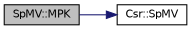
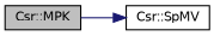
  digraph {
    rankdir=LR
    node [color=black fontname=Helvetica fontsize=10 shape=record style=filled]
-   n1 [fillcolor=grey75 fontcolor=black height=0.2 label="SpMV::MPK" width=0.4]
+   n1 [fillcolor=grey75 fontcolor=black height=0.2 label="Csr::MPK" width=0.4]
    n2 [fillcolor=white height=0.2 label="Csr::SpMV" width=0.4]
    n1 -> n2 [color=midnightblue fontname=Helvetica fontsize=10 labelfontname=Helvetica labelfontsize=10 style=solid]
  }
